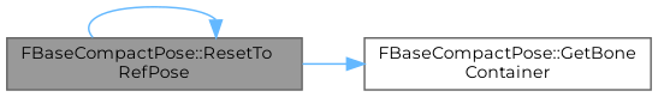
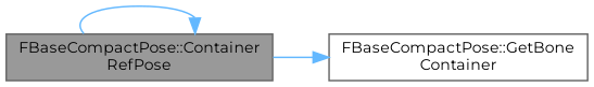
  digraph {
    rankdir=LR
    fontname=Montserrat
    node [fontname=Montserrat fontsize=10 shape=box style=filled]
    edge [color=steelblue1 fontname=Montserrat fontsize=10 labelfontname=Helvetica labelfontsize=10 style=solid]
-   n1 [color=gray40 fillcolor=grey60 fontcolor=black height=0.2 label="FBaseCompactPose::ResetTo\lRefPose" width=0.4]
+   n1 [color=gray40 fillcolor=grey60 fontcolor=black height=0.2 label="FBaseCompactPose::Container\lRefPose" width=0.4]
    n2 [color=grey40 fillcolor=white height=0.2 label="FBaseCompactPose::GetBone\lContainer" width=0.4]
    n1 -> n1
    n1 -> n2
  }
